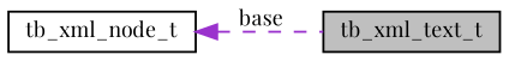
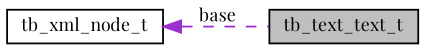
  digraph {
    rankdir=LR
    fontname="Playfair Display"
    node [color=black fontname="Playfair Display" fontsize=10 shape=record style=filled]
-   n1 [fillcolor=grey75 fontcolor=black height=0.2 label=tb_xml_text_t width=0.4]
+   n1 [fillcolor=grey75 fontcolor=black height=0.2 label=tb_text_text_t width=0.4]
    n2 [fillcolor=white height=0.2 label=tb_xml_node_t width=0.4]
    n2 -> n1 [color=darkorchid3 dir=back fontname="Playfair Display" fontsize=10 label=" base" labelfontname=CourierNew labelfontsize=10 style=dashed]
  }
